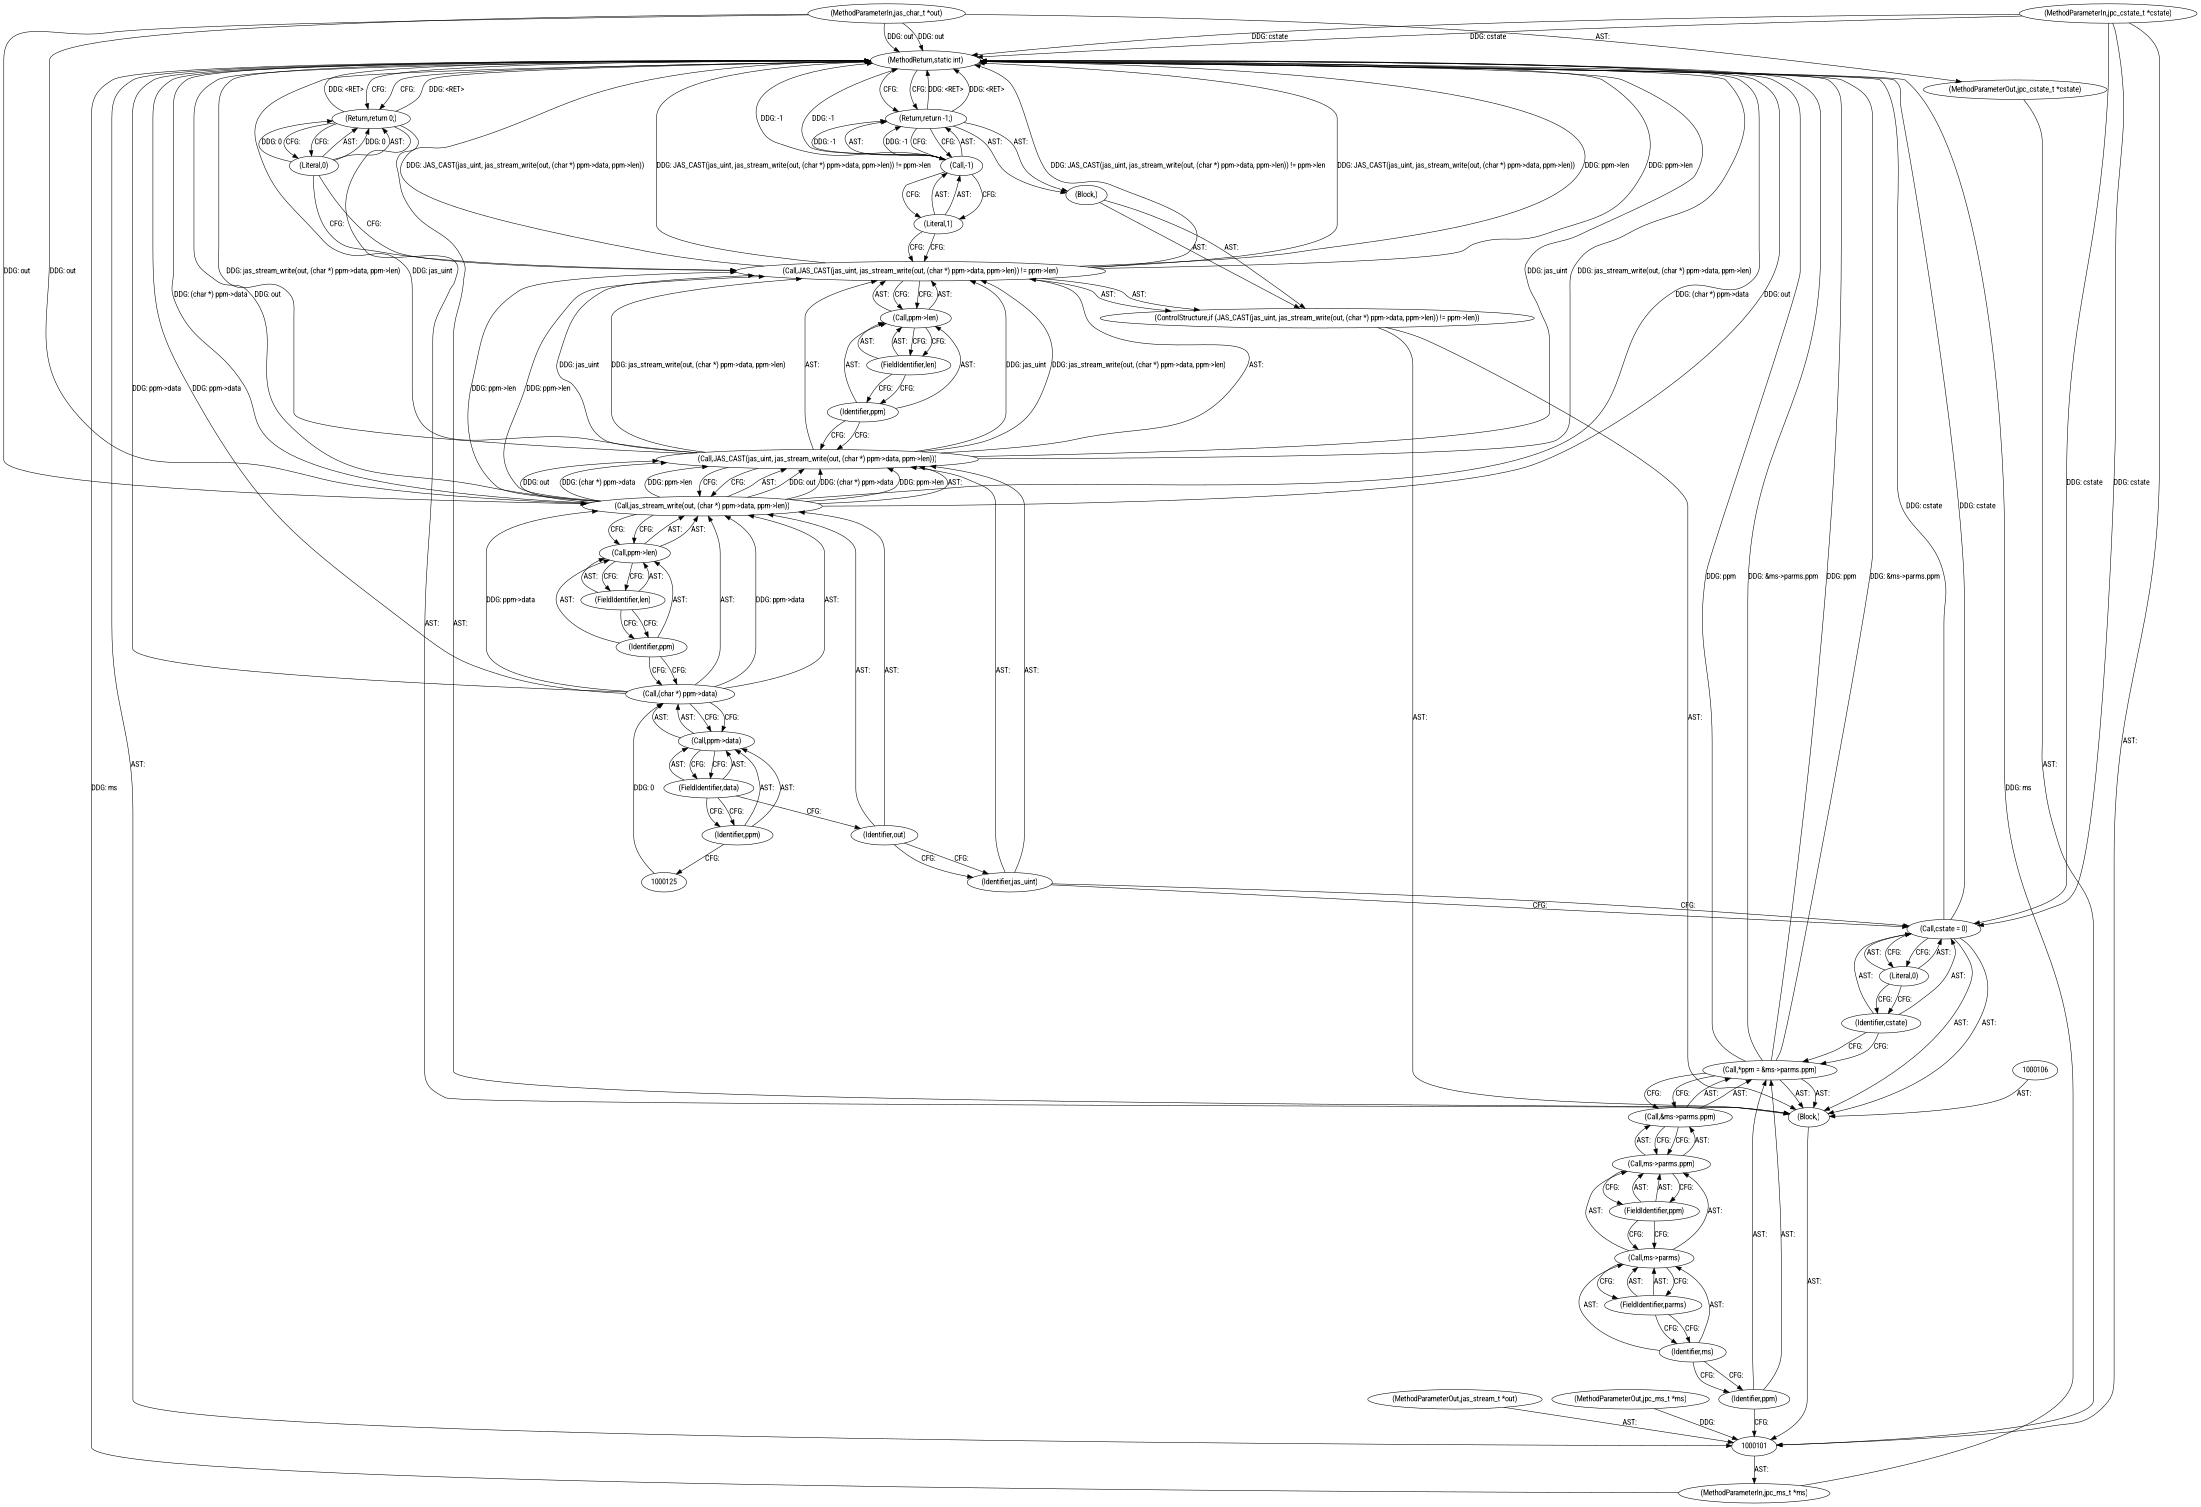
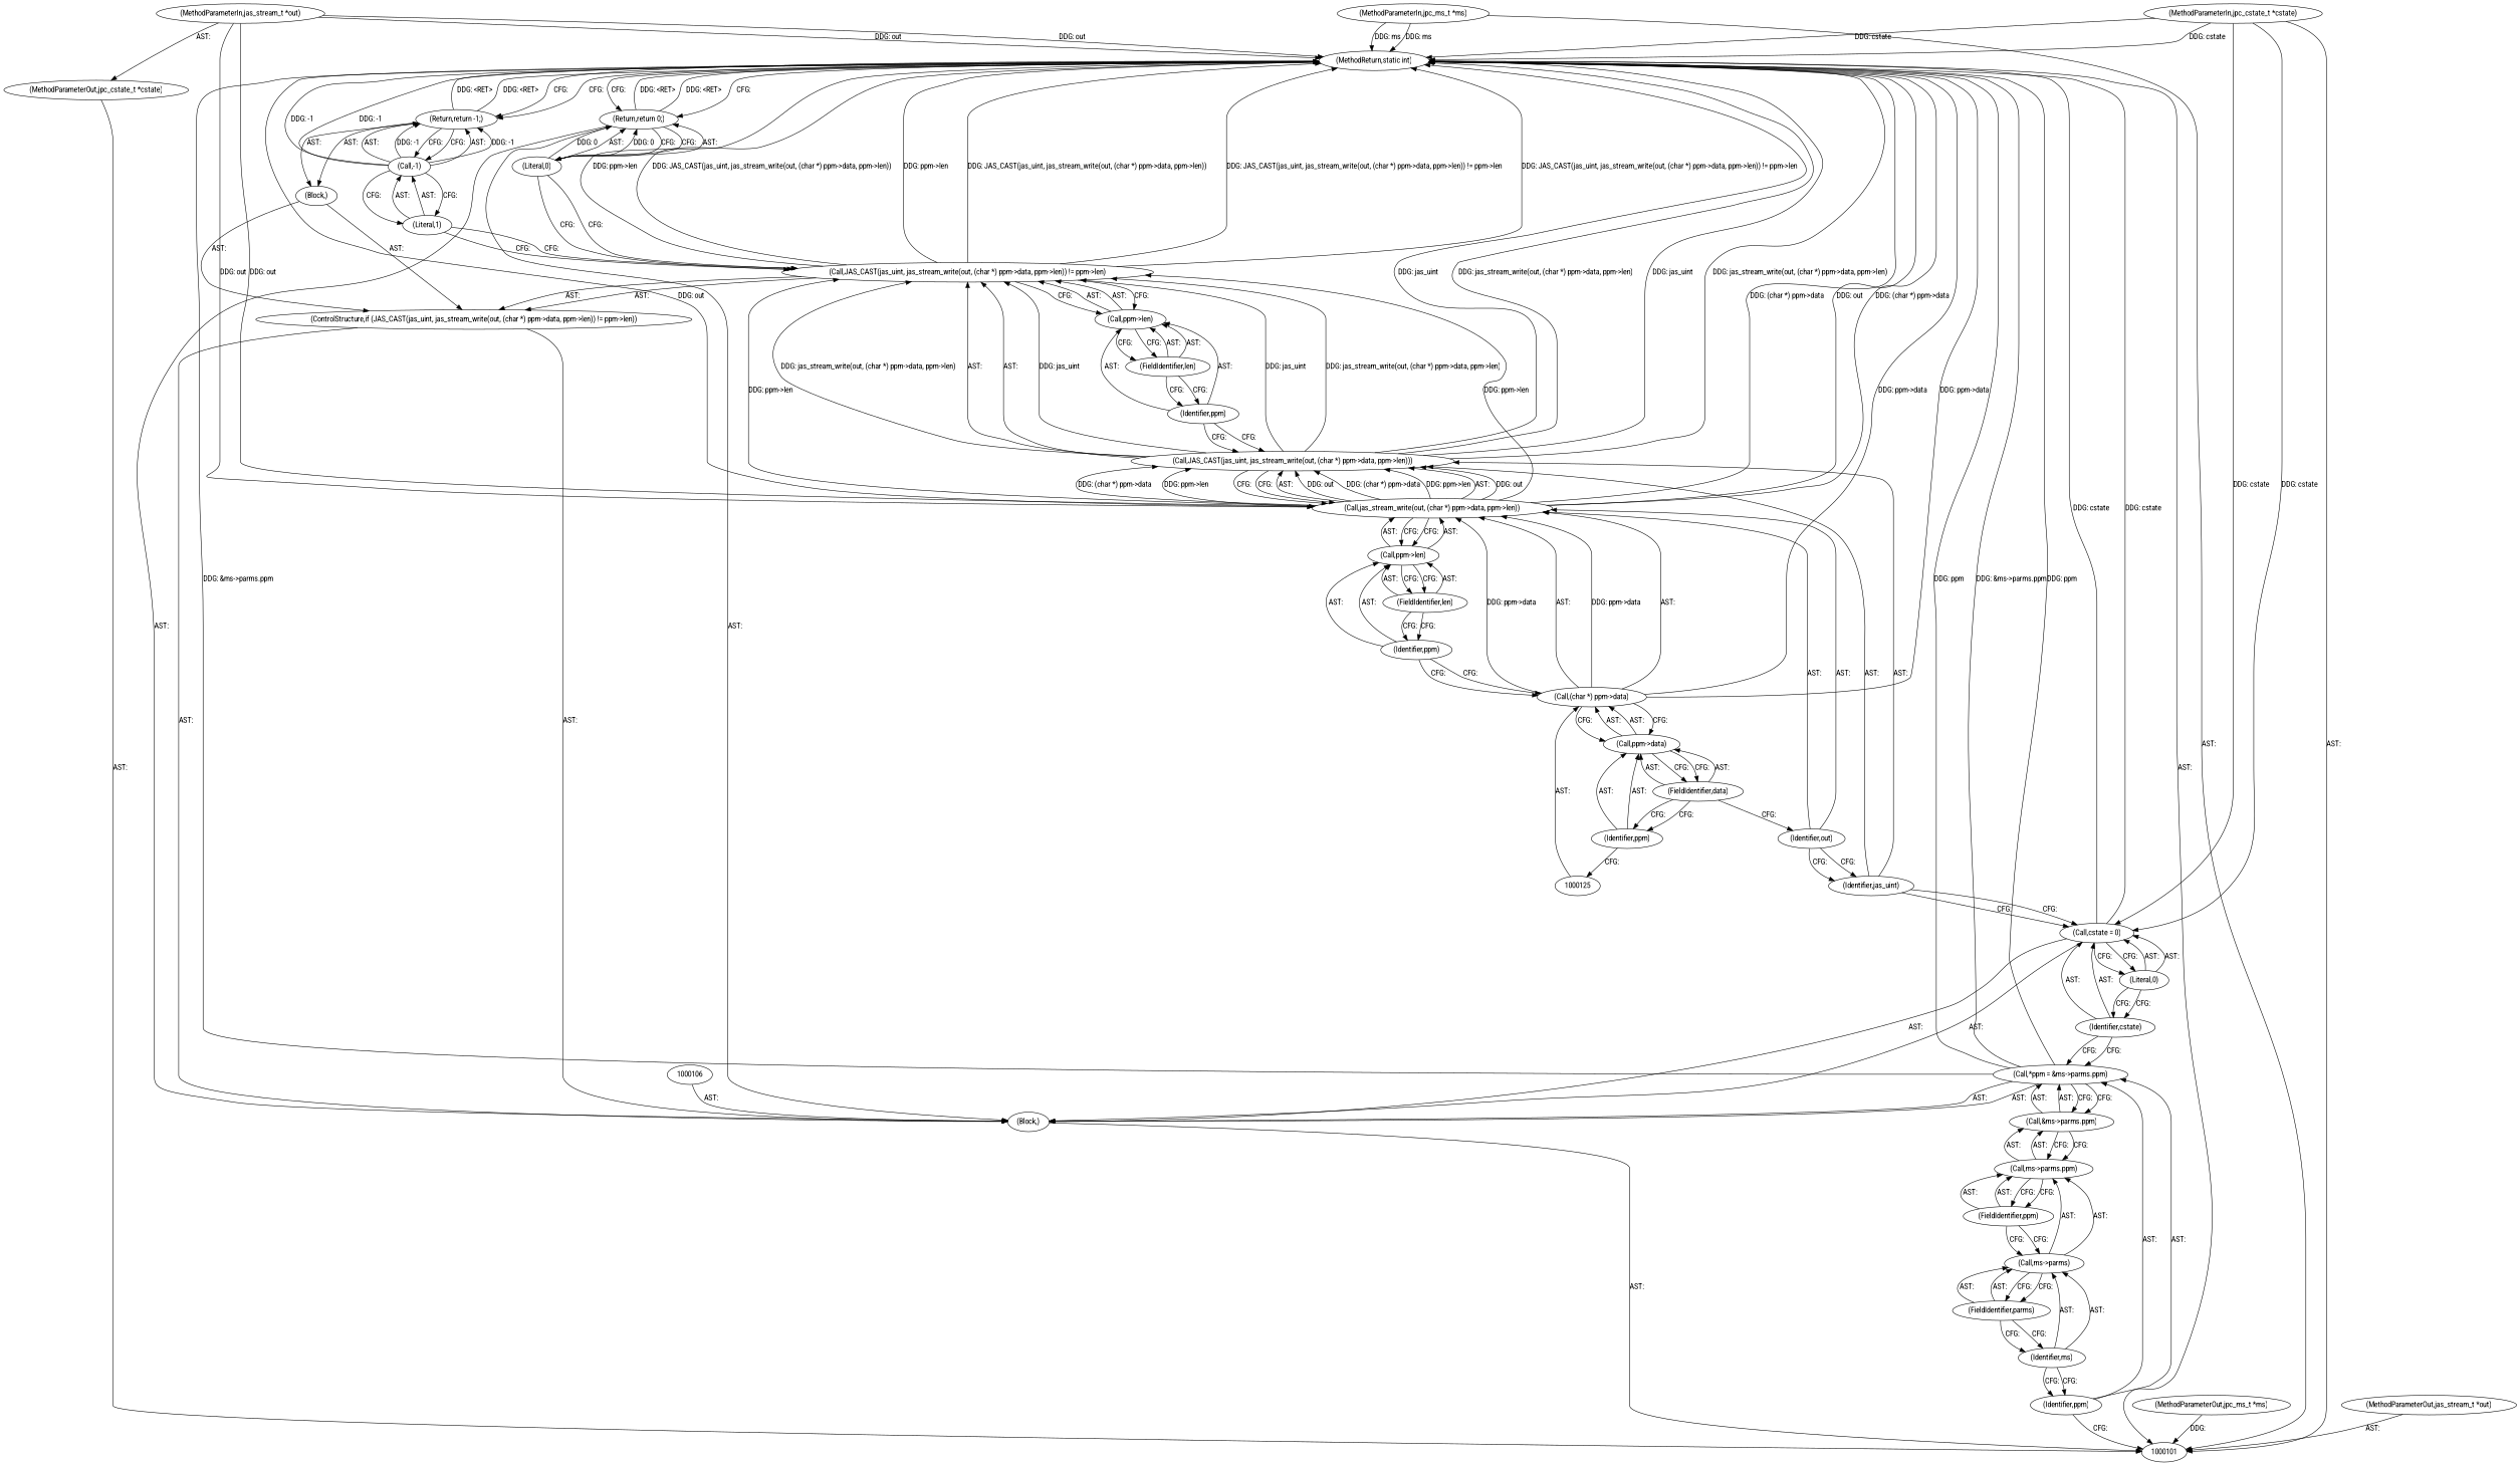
  digraph {
    fontname="Roboto Condensed"
    node [fontname="Roboto Condensed"]
    edge [fontname="Roboto Condensed"]
    n1 [label="(MethodReturn,static int)"]
    n2 [label="(Return,return 0;)"]
    n3 [label="(Return,return -1;)"]
    1000101
    n5 [label="(Literal,0)"]
    n6 [label="(Block,)"]
    n7 [label="(Block,)"]
    n8 [label="(Call,-1)"]
    n9 [label="(MethodParameterIn,jpc_ms_t *ms)"]
    n10 [label="(MethodParameterOut,jpc_ms_t *ms)"]
    n11 [label="(MethodParameterIn,jpc_cstate_t *cstate)"]
    n12 [label="(Call,cstate = 0)"]
    n13 [label="(Literal,0)"]
    n14 [label="(MethodParameterOut,jpc_cstate_t *cstate)"]
-   n15 [label="(MethodParameterIn,jas_char_t *out)"]
+   n15 [label="(MethodParameterIn,jas_stream_t *out)"]
    n16 [label="(Call,jas_stream_write(out, (char *) ppm->data, ppm->len))"]
    n17 [label="(Call,JAS_CAST(jas_uint, jas_stream_write(out, (char *) ppm->data, ppm->len)) != ppm->len)"]
    n18 [label="(Call,JAS_CAST(jas_uint, jas_stream_write(out, (char *) ppm->data, ppm->len)))"]
    n19 [label="(Call,ppm->len)"]
    n20 [label="(MethodParameterOut,jas_stream_t *out)"]
    n21 [label="(ControlStructure,if (JAS_CAST(jas_uint, jas_stream_write(out, (char *) ppm->data, ppm->len)) != ppm->len))"]
    n22 [label="(Call,ppm->len)"]
    n23 [label="(Call,*ppm = &ms->parms.ppm)"]
    n24 [label="(Call,&ms->parms.ppm)"]
    n25 [label="(Call,ms->parms.ppm)"]
    n26 [label="(Identifier,ppm)"]
    n27 [label="(FieldIdentifier,ppm)"]
    n28 [label="(Call,ms->parms)"]
    n29 [label="(FieldIdentifier,parms)"]
    n30 [label="(Identifier,ms)"]
    n31 [label="(Identifier,cstate)"]
    n32 [label="(Identifier,jas_uint)"]
    n33 [label="(FieldIdentifier,len)"]
    n34 [label="(Identifier,out)"]
    n35 [label="(Call,(char *) ppm->data)"]
    n36 [label="(Call,ppm->data)"]
    n37 [label="(FieldIdentifier,data)"]
    n38 [label="(FieldIdentifier,len)"]
    n39 [label="(Identifier,ppm)"]
    1000125
    n41 [label="(Identifier,ppm)"]
    n42 [label="(Identifier,ppm)"]
    n43 [label="(Literal,1)"]
    1000106
    n1 -> n2 [label="CFG: "]
    n1 -> n2 [label="CFG: "]
    n1 -> n3 [label="CFG: "]
    n1 -> n3 [label="CFG: "]
    n1 -> 1000101 [label="AST: "]
    n2 -> n1 [label="DDG: <RET>"]
    n2 -> n1 [label="DDG: <RET>"]
    n2 -> n5 [label="CFG: "]
    n2 -> n5 [label="CFG: "]
    n2 -> n6 [label="AST: "]
    n2 -> n6 [label="AST: "]
    n3 -> n1 [label="DDG: <RET>"]
    n3 -> n1 [label="DDG: <RET>"]
    n3 -> n7 [label="AST: "]
    n3 -> n7 [label="AST: "]
    n3 -> n8 [label="CFG: "]
    n3 -> n8 [label="CFG: "]
    n5 -> n2 [label="AST: "]
    n5 -> n2 [label="DDG: 0"]
    n5 -> n2 [label="AST: "]
    n5 -> n2 [label="DDG: 0"]
    n5 -> n17 [label="CFG: "]
    n5 -> n17 [label="CFG: "]
    n6 -> 1000101 [label="AST: "]
    n7 -> n21 [label="AST: "]
    n7 -> n21 [label="AST: "]
    n8 -> n1 [label="DDG: -1"]
    n8 -> n1 [label="DDG: -1"]
    n8 -> n3 [label="AST: "]
    n8 -> n3 [label="DDG: -1"]
    n8 -> n3 [label="AST: "]
    n8 -> n3 [label="DDG: -1"]
    n8 -> n43 [label="CFG: "]
    n8 -> n43 [label="CFG: "]
    n9 -> n1 [label="DDG: ms"]
    n9 -> n1 [label="DDG: ms"]
-   1000101 -> n9 [label="AST: "]
+   n9 -> 1000101 [label="AST: "]
    n10 -> 1000101 [label="DDG: "]
    n11 -> n1 [label="DDG: cstate"]
    n11 -> n1 [label="DDG: cstate"]
    n11 -> 1000101 [label="AST: "]
    n11 -> n12 [label="DDG: cstate"]
    n11 -> n12 [label="DDG: cstate"]
    n12 -> n1 [label="DDG: cstate"]
    n12 -> n1 [label="DDG: cstate"]
    n12 -> n6 [label="AST: "]
    n12 -> n6 [label="AST: "]
    n12 -> n13 [label="CFG: "]
    n12 -> n13 [label="CFG: "]
    n13 -> n12 [label="AST: "]
    n13 -> n12 [label="AST: "]
    n13 -> n31 [label="CFG: "]
    n13 -> n31 [label="CFG: "]
    n14 -> 1000101 [label="AST: "]
    n15 -> n1 [label="DDG: out"]
    n15 -> n1 [label="DDG: out"]
    n15 -> n14 [label="AST: "]
    n15 -> n16 [label="DDG: out"]
    n15 -> n16 [label="DDG: out"]
    n16 -> n1 [label="DDG: (char *) ppm->data"]
    n16 -> n1 [label="DDG: out"]
    n16 -> n1 [label="DDG: (char *) ppm->data"]
    n16 -> n1 [label="DDG: out"]
    n16 -> n17 [label="DDG: ppm->len"]
    n16 -> n17 [label="DDG: ppm->len"]
    n16 -> n18 [label="AST: "]
    n16 -> n18 [label="DDG: out"]
    n16 -> n18 [label="DDG: (char *) ppm->data"]
    n16 -> n18 [label="DDG: ppm->len"]
    n16 -> n18 [label="AST: "]
    n16 -> n18 [label="DDG: out"]
    n16 -> n18 [label="DDG: (char *) ppm->data"]
    n16 -> n18 [label="DDG: ppm->len"]
    n16 -> n19 [label="CFG: "]
    n16 -> n19 [label="CFG: "]
    n17 -> n1 [label="DDG: JAS_CAST(jas_uint, jas_stream_write(out, (char *) ppm->data, ppm->len))"]
    n17 -> n1 [label="DDG: JAS_CAST(jas_uint, jas_stream_write(out, (char *) ppm->data, ppm->len)) != ppm->len"]
    n17 -> n1 [label="DDG: ppm->len"]
    n17 -> n1 [label="DDG: JAS_CAST(jas_uint, jas_stream_write(out, (char *) ppm->data, ppm->len))"]
    n17 -> n1 [label="DDG: JAS_CAST(jas_uint, jas_stream_write(out, (char *) ppm->data, ppm->len)) != ppm->len"]
    n17 -> n1 [label="DDG: ppm->len"]
    n17 -> n21 [label="AST: "]
    n17 -> n21 [label="AST: "]
    n17 -> n22 [label="CFG: "]
    n17 -> n22 [label="CFG: "]
    n18 -> n1 [label="DDG: jas_stream_write(out, (char *) ppm->data, ppm->len)"]
    n18 -> n1 [label="DDG: jas_uint"]
    n18 -> n1 [label="DDG: jas_stream_write(out, (char *) ppm->data, ppm->len)"]
    n18 -> n1 [label="DDG: jas_uint"]
    n18 -> n16 [label="CFG: "]
    n18 -> n16 [label="CFG: "]
    n18 -> n17 [label="AST: "]
    n18 -> n17 [label="DDG: jas_uint"]
    n18 -> n17 [label="DDG: jas_stream_write(out, (char *) ppm->data, ppm->len)"]
    n18 -> n17 [label="AST: "]
    n18 -> n17 [label="DDG: jas_uint"]
    n18 -> n17 [label="DDG: jas_stream_write(out, (char *) ppm->data, ppm->len)"]
    n19 -> n16 [label="AST: "]
    n19 -> n16 [label="AST: "]
    n19 -> n33 [label="CFG: "]
    n19 -> n33 [label="CFG: "]
    n20 -> 1000101 [label="AST: "]
    n21 -> n6 [label="AST: "]
    n21 -> n6 [label="AST: "]
    n22 -> n17 [label="AST: "]
    n22 -> n17 [label="AST: "]
    n22 -> n38 [label="CFG: "]
    n22 -> n38 [label="CFG: "]
    n23 -> n1 [label="DDG: ppm"]
    n23 -> n1 [label="DDG: &ms->parms.ppm"]
    n23 -> n1 [label="DDG: ppm"]
    n23 -> n1 [label="DDG: &ms->parms.ppm"]
    n23 -> n6 [label="AST: "]
    n23 -> n6 [label="AST: "]
    n23 -> n24 [label="CFG: "]
    n23 -> n24 [label="CFG: "]
    n24 -> n23 [label="AST: "]
    n24 -> n23 [label="AST: "]
    n24 -> n25 [label="CFG: "]
    n24 -> n25 [label="CFG: "]
    n25 -> n24 [label="AST: "]
    n25 -> n24 [label="AST: "]
    n25 -> n27 [label="CFG: "]
    n25 -> n27 [label="CFG: "]
    n26 -> 1000101 [label="CFG: "]
    n26 -> n23 [label="AST: "]
    n26 -> n23 [label="AST: "]
    n27 -> n25 [label="AST: "]
    n27 -> n25 [label="AST: "]
    n27 -> n28 [label="CFG: "]
    n27 -> n28 [label="CFG: "]
    n28 -> n25 [label="AST: "]
    n28 -> n25 [label="AST: "]
    n28 -> n29 [label="CFG: "]
    n28 -> n29 [label="CFG: "]
    n29 -> n28 [label="AST: "]
    n29 -> n28 [label="AST: "]
    n29 -> n30 [label="CFG: "]
    n29 -> n30 [label="CFG: "]
    n30 -> n26 [label="CFG: "]
    n30 -> n26 [label="CFG: "]
    n30 -> n28 [label="AST: "]
    n30 -> n28 [label="AST: "]
    n31 -> n12 [label="AST: "]
    n31 -> n12 [label="AST: "]
    n31 -> n23 [label="CFG: "]
    n31 -> n23 [label="CFG: "]
    n32 -> n12 [label="CFG: "]
    n32 -> n12 [label="CFG: "]
    n32 -> n18 [label="AST: "]
    n32 -> n18 [label="AST: "]
    n33 -> n19 [label="AST: "]
    n33 -> n19 [label="AST: "]
    n33 -> n41 [label="CFG: "]
    n33 -> n41 [label="CFG: "]
    n34 -> n16 [label="AST: "]
    n34 -> n16 [label="AST: "]
    n34 -> n32 [label="CFG: "]
    n34 -> n32 [label="CFG: "]
    n35 -> n1 [label="DDG: ppm->data"]
    n35 -> n1 [label="DDG: ppm->data"]
    n35 -> n16 [label="AST: "]
    n35 -> n16 [label="DDG: ppm->data"]
    n35 -> n16 [label="AST: "]
    n35 -> n16 [label="DDG: ppm->data"]
    n35 -> n36 [label="CFG: "]
    n35 -> n36 [label="CFG: "]
    n36 -> n35 [label="AST: "]
    n36 -> n35 [label="AST: "]
    n36 -> n37 [label="CFG: "]
    n36 -> n37 [label="CFG: "]
    n37 -> n34 [label="CFG: "]
    n37 -> n36 [label="AST: "]
    n37 -> n36 [label="AST: "]
    n37 -> n39 [label="CFG: "]
    n37 -> n39 [label="CFG: "]
    n38 -> n22 [label="AST: "]
    n38 -> n22 [label="AST: "]
    n38 -> n42 [label="CFG: "]
    n38 -> n42 [label="CFG: "]
    n39 -> n36 [label="AST: "]
    n39 -> n36 [label="AST: "]
    n39 -> 1000125 [label="CFG: "]
-   1000125 -> n35 [label="DDG: 0"]
+   1000125 -> n35 [label="AST: "]
    n41 -> n19 [label="AST: "]
    n41 -> n19 [label="AST: "]
    n41 -> n35 [label="CFG: "]
    n41 -> n35 [label="CFG: "]
    n42 -> n18 [label="CFG: "]
    n42 -> n18 [label="CFG: "]
    n42 -> n22 [label="AST: "]
    n42 -> n22 [label="AST: "]
    n43 -> n8 [label="AST: "]
    n43 -> n8 [label="AST: "]
    n43 -> n17 [label="CFG: "]
    n43 -> n17 [label="CFG: "]
    1000106 -> n6 [label="AST: "]
  }
